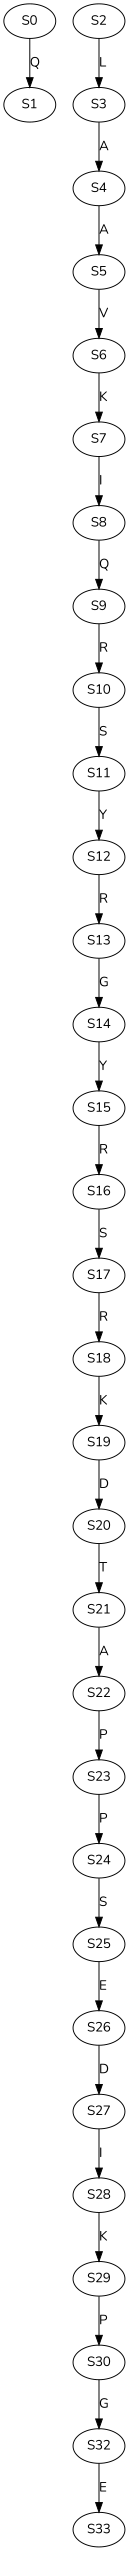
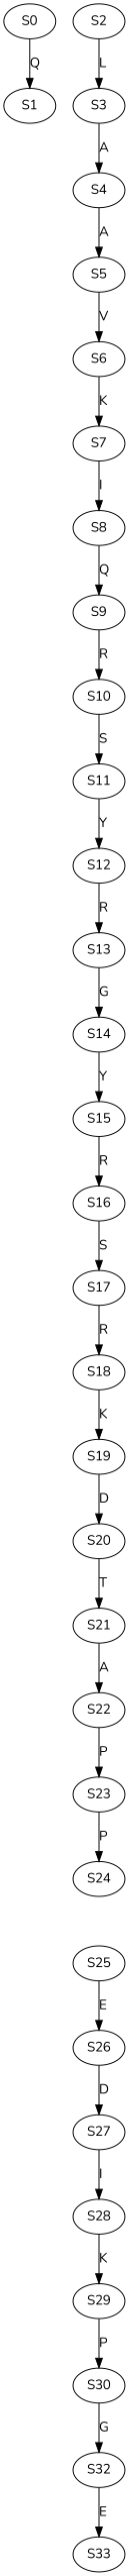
  strict digraph {
    fontname=Nunito
    node [fontname=Nunito]
    edge [fontname=Nunito]
    S0
    S1
    S2
    S3
    S4
    S5
    S6
    S7
    S8
    S9
    S10
    S11
    S12
    S13
    S14
    S15
    S16
    S17
    S18
    S19
    S20
    S21
    S22
    S23
    S24
    S25
    S26
    S27
    S28
    S29
    S30
    S32
    S33
    S0 -> S1 [label=Q]
    S2 -> S3 [label=L]
    S3 -> S4 [label=A]
    S4 -> S5 [label=A]
    S5 -> S6 [label=V]
    S6 -> S7 [label=K]
    S7 -> S8 [label=I]
    S8 -> S9 [label=Q]
    S9 -> S10 [label=R]
    S10 -> S11 [label=S]
    S11 -> S12 [label=Y]
    S12 -> S13 [label=R]
    S13 -> S14 [label=G]
    S14 -> S15 [label=Y]
    S15 -> S16 [label=R]
    S16 -> S17 [label=S]
    S17 -> S18 [label=R]
    S18 -> S19 [label=K]
    S19 -> S20 [label=D]
    S20 -> S21 [label=T]
    S21 -> S22 [label=A]
    S22 -> S23 [label=P]
    S23 -> S24 [label=P]
-   S24 -> S25 [label=S]
    S25 -> S26 [label=E]
    S26 -> S27 [label=D]
    S27 -> S28 [label=I]
    S28 -> S29 [label=K]
    S29 -> S30 [label=P]
    S30 -> S32 [label=G]
    S32 -> S33 [label=E]
  }
